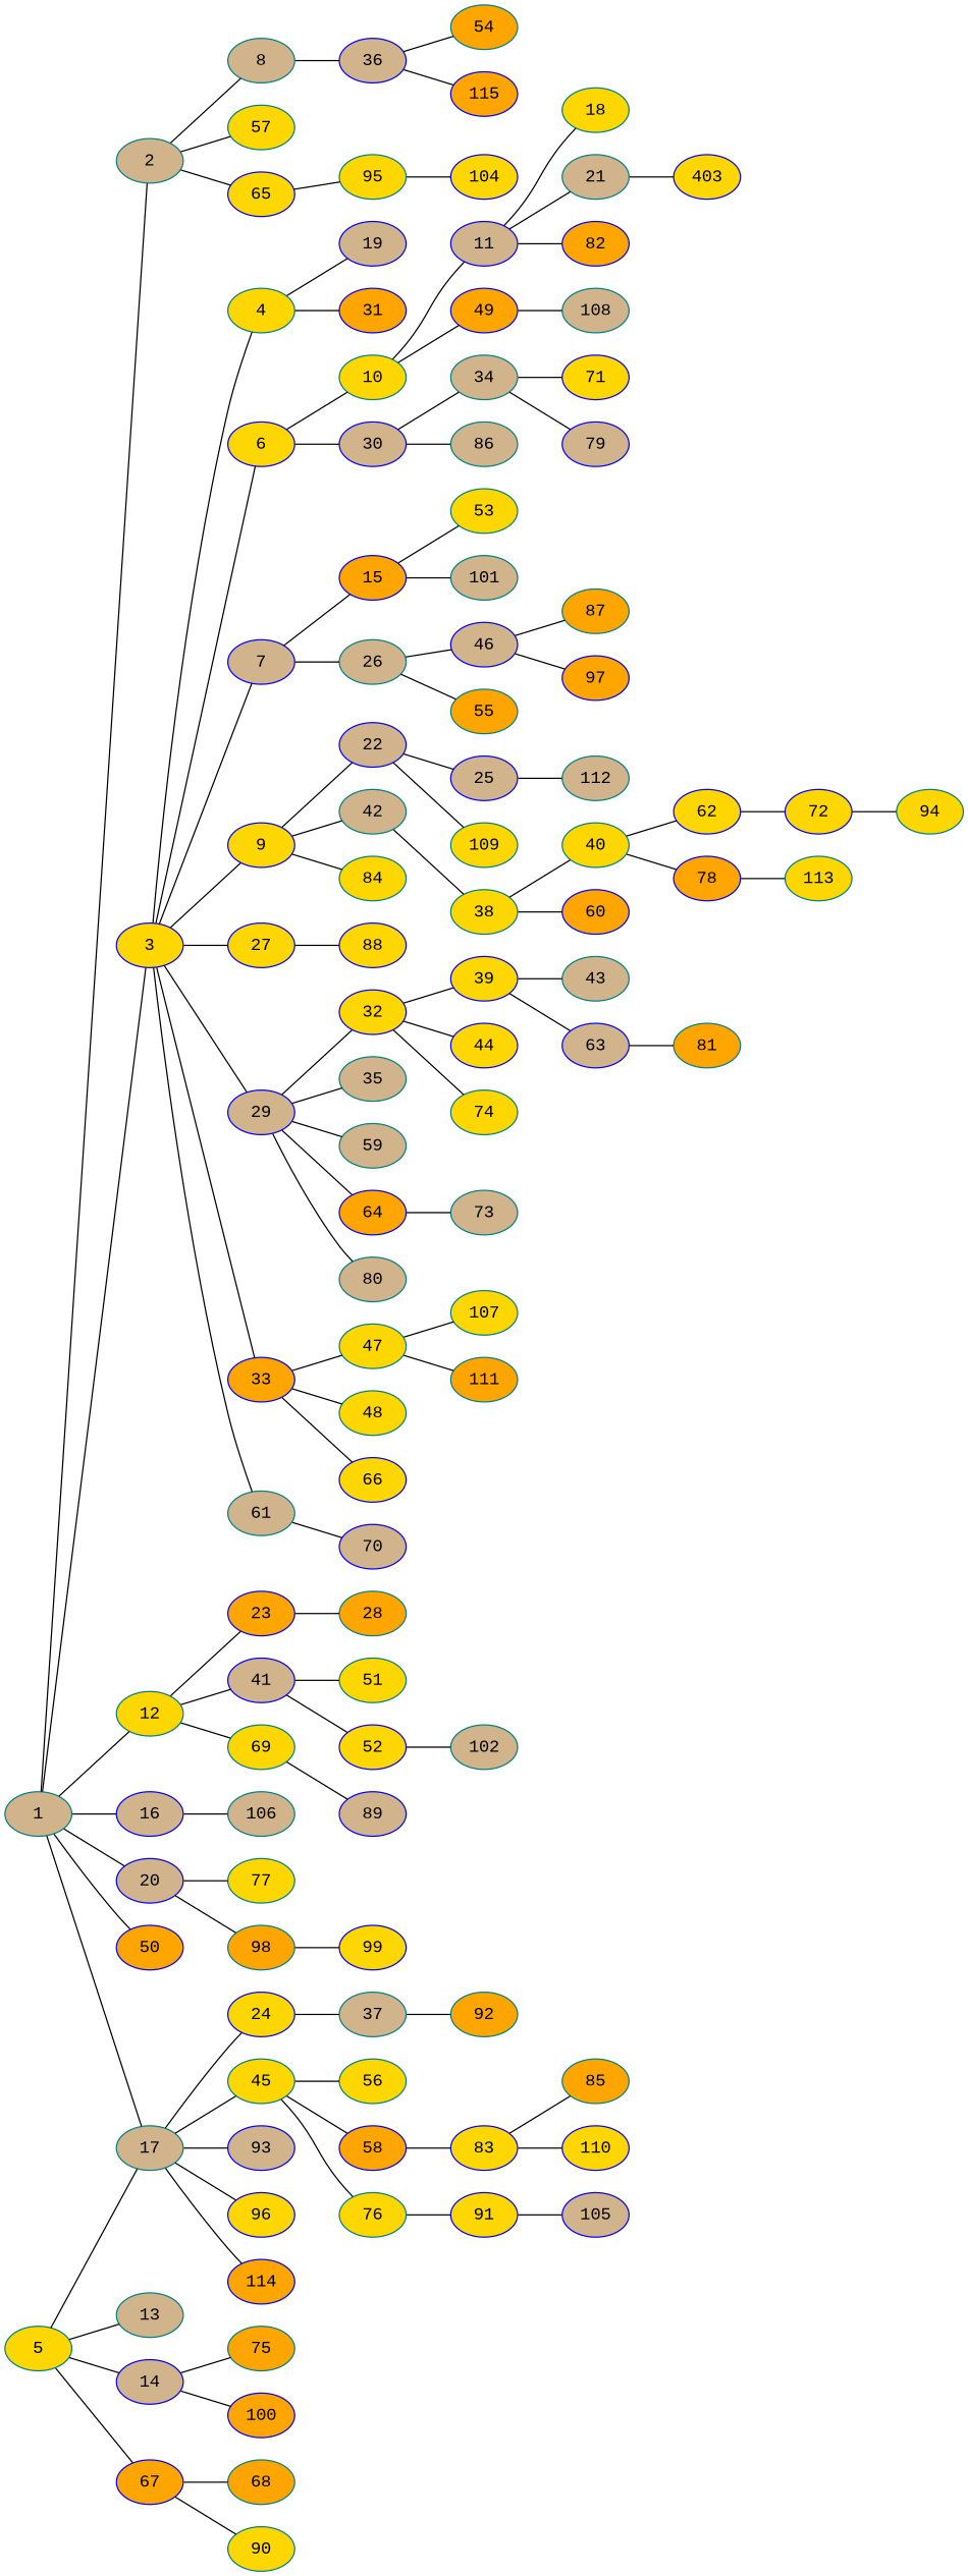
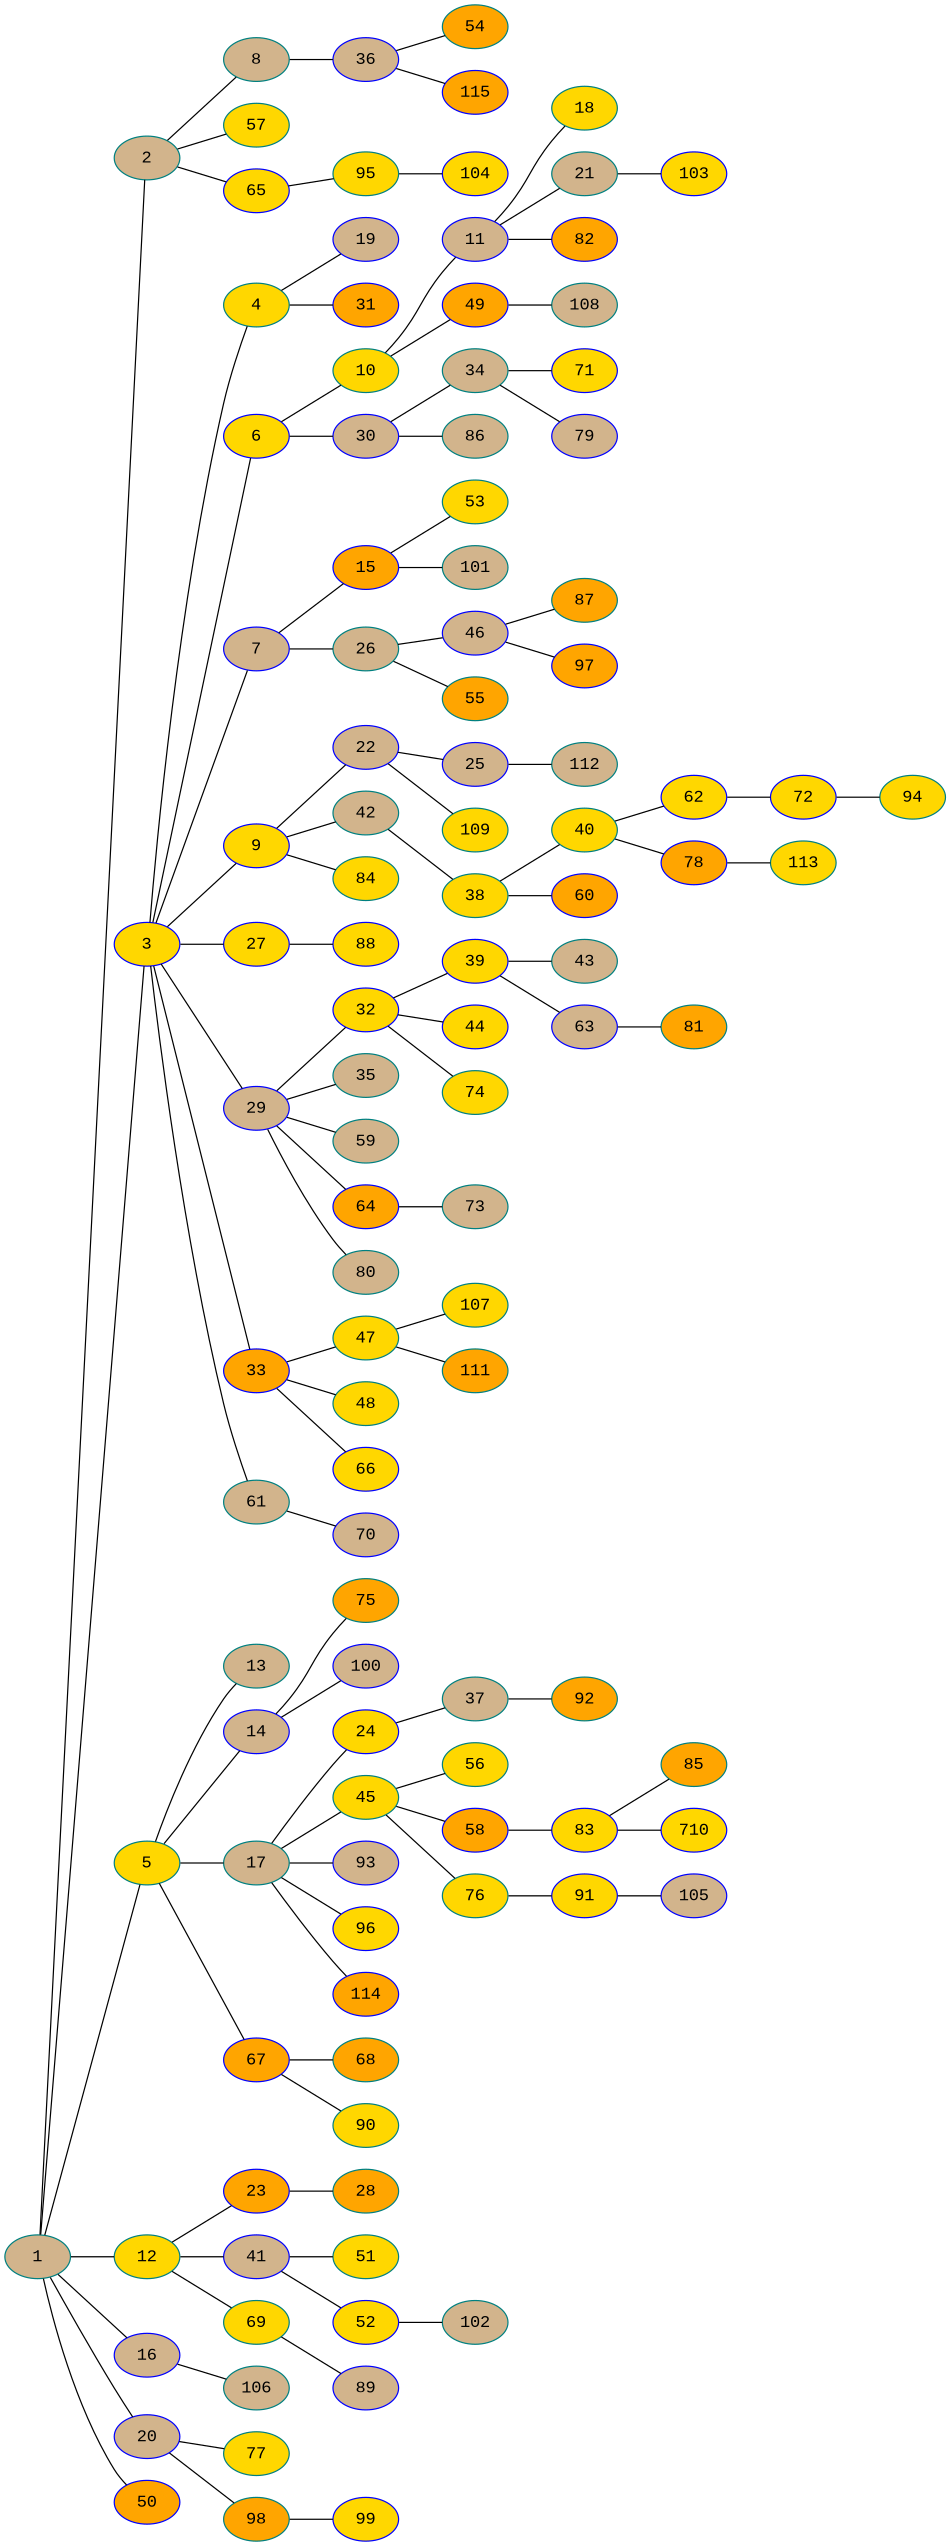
  graph {
    fontname="Liberation Mono"
    rankdir=LR
    node [color=teal fillcolor=gold fontname="Liberation Mono" style=filled]
    edge [fontname="Liberation Mono"]
    1 [fillcolor=tan]
    2 [fillcolor=tan]
    3 [color=blue]
    5
    12
    16 [color=blue fillcolor=tan]
    20 [color=blue fillcolor=tan]
    50 [color=blue fillcolor=orange]
    8 [fillcolor=tan]
    57
    65 [color=blue]
    4
    6 [color=blue]
    7 [color=blue fillcolor=tan]
    9 [color=blue]
    27 [color=blue]
    29 [color=blue fillcolor=tan]
    33 [color=blue fillcolor=orange]
    61 [fillcolor=tan]
    13 [fillcolor=tan]
    14 [color=blue fillcolor=tan]
    17 [fillcolor=tan]
    67 [color=blue fillcolor=orange]
    23 [color=blue fillcolor=orange]
    41 [color=blue fillcolor=tan]
    69
    106 [fillcolor=tan]
    77
    98 [fillcolor=orange]
    36 [color=blue fillcolor=tan]
    95
    19 [color=blue fillcolor=tan]
    31 [color=blue fillcolor=orange]
    10
    30 [color=blue fillcolor=tan]
    15 [color=blue fillcolor=orange]
    26 [fillcolor=tan]
    22 [color=blue fillcolor=tan]
    42 [fillcolor=tan]
    84
    88 [color=blue]
    32 [color=blue]
    35 [fillcolor=tan]
    59 [fillcolor=tan]
    64 [color=blue fillcolor=orange]
    80 [fillcolor=tan]
    47
    48
    66 [color=blue]
    70 [color=blue fillcolor=tan]
    75 [fillcolor=orange]
-   100 [color=blue fillcolor=orange]
+   100 [color=blue fillcolor=tan]
    24 [color=blue]
    45
    93 [color=blue fillcolor=tan]
    96 [color=blue]
    114 [color=blue fillcolor=orange]
    68 [fillcolor=orange]
    90
    11 [color=blue fillcolor=tan]
    49 [color=blue fillcolor=orange]
    34 [fillcolor=tan]
    86 [fillcolor=tan]
    53
    101 [fillcolor=tan]
    46 [color=blue fillcolor=tan]
    55 [fillcolor=orange]
    54 [fillcolor=orange]
    115 [color=blue fillcolor=orange]
    25 [color=blue fillcolor=tan]
    109
    38
    40
    60 [color=blue fillcolor=orange]
    18
    21 [fillcolor=tan]
    82 [color=blue fillcolor=orange]
    108 [fillcolor=tan]
-   103 [color=blue label=403]
+   103 [color=blue]
    28 [fillcolor=orange]
    51
    52 [color=blue]
    89 [color=blue fillcolor=tan]
    37 [fillcolor=tan]
    56
    58 [color=blue fillcolor=orange]
    76
    104 [color=blue]
    99 [color=blue]
    112 [fillcolor=tan]
    92 [fillcolor=orange]
    87 [fillcolor=orange]
    97 [color=blue fillcolor=orange]
    39 [color=blue]
    44 [color=blue]
    74
    73 [fillcolor=tan]
    71 [color=blue]
    79 [color=blue fillcolor=tan]
    43 [fillcolor=tan]
    63 [color=blue fillcolor=tan]
    107
    111 [fillcolor=orange]
    62 [color=blue]
    78 [color=blue fillcolor=orange]
    81 [fillcolor=orange]
    72 [color=blue]
    113
    102 [fillcolor=tan]
    83 [color=blue]
    91 [color=blue]
    85 [fillcolor=orange]
-   110 [color=blue]
+   110 [color=blue label=710]
    94
    105 [color=blue fillcolor=tan]
    1 -- 2
    1 -- 3
-   1 -- 17
+   1 -- 5
    1 -- 12
    1 -- 16
    1 -- 20
    1 -- 50
    2 -- 8
    2 -- 57
    2 -- 65
    3 -- 4
    3 -- 6
    3 -- 7
    3 -- 9
    3 -- 27
    3 -- 29
    3 -- 33
    3 -- 61
    5 -- 13
    5 -- 14
    5 -- 17
    5 -- 67
    12 -- 23
    12 -- 41
    12 -- 69
    16 -- 106
    20 -- 77
    20 -- 98
    8 -- 36
    65 -- 95
    4 -- 19
    4 -- 31
    6 -- 10
    6 -- 30
    7 -- 15
    7 -- 26
    9 -- 22
    9 -- 42
    9 -- 84
    27 -- 88
    29 -- 32
    29 -- 35
    29 -- 59
    29 -- 64
    29 -- 80
    33 -- 47
    33 -- 48
    33 -- 66
    61 -- 70
    14 -- 75
    14 -- 100
    17 -- 24
    17 -- 45
    17 -- 93
    17 -- 96
    17 -- 114
    67 -- 68
    67 -- 90
    23 -- 28
    41 -- 51
    41 -- 52
    69 -- 89
    98 -- 99
    36 -- 54
    36 -- 115
    95 -- 104
    10 -- 11
    10 -- 49
    30 -- 34
    30 -- 86
    15 -- 53
    15 -- 101
    26 -- 46
    26 -- 55
    22 -- 25
    22 -- 109
    42 -- 38
    32 -- 39
    32 -- 44
    32 -- 74
    64 -- 73
    47 -- 107
    47 -- 111
    24 -- 37
    45 -- 56
    45 -- 58
    45 -- 76
    11 -- 18
    11 -- 21
    11 -- 82
    49 -- 108
    34 -- 71
    34 -- 79
    46 -- 87
    46 -- 97
    25 -- 112
    38 -- 40
    38 -- 60
    40 -- 62
    40 -- 78
    21 -- 103
    52 -- 102
    37 -- 92
    58 -- 83
    76 -- 91
    39 -- 43
    39 -- 63
    63 -- 81
    62 -- 72
    78 -- 113
    72 -- 94
    83 -- 85
    83 -- 110
    91 -- 105
  }
